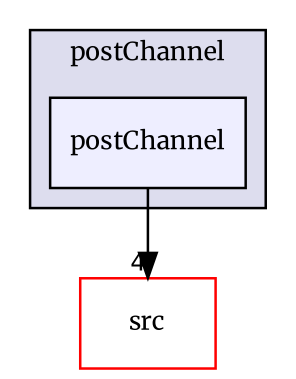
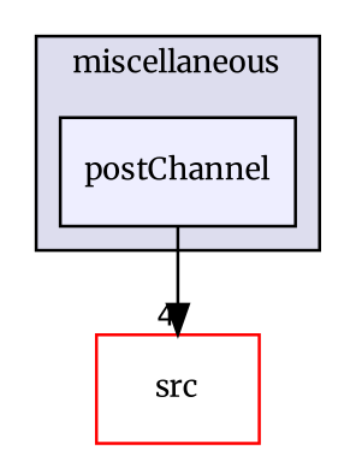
  digraph {
    compound=true
    fontname=Merriweather
    node [fontname=Merriweather fontsize=10 shape=box]
    n1 [fillcolor="#eeeeff" label=postChannel pencolor=black style=filled]
    n2 [color=red label=src]
    subgraph cluster_1 {
      bgcolor="#ddddee"
      fontsize=10
-     label=postChannel
+     label=miscellaneous
      pencolor=black
      n1
    }
    n1 -> n2 [headlabel=4 labeldistance=1.5 labelfontname=Helvetica labelfontsize=10 fontname=Merriweather]
  }
